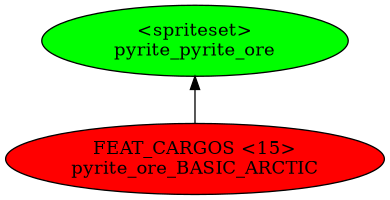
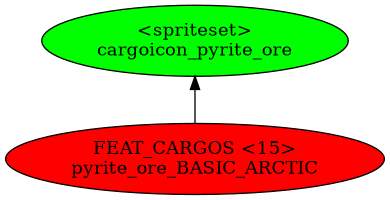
  digraph {
    rankdir=BT
    node [style=filled]
-   n1 [fillcolor=green label="<spriteset>\npyrite_pyrite_ore"]
+   n1 [fillcolor=green label="<spriteset>\ncargoicon_pyrite_ore"]
    n2 [fillcolor=red label="FEAT_CARGOS <15>\npyrite_ore_BASIC_ARCTIC"]
    n2 -> n1
  }
